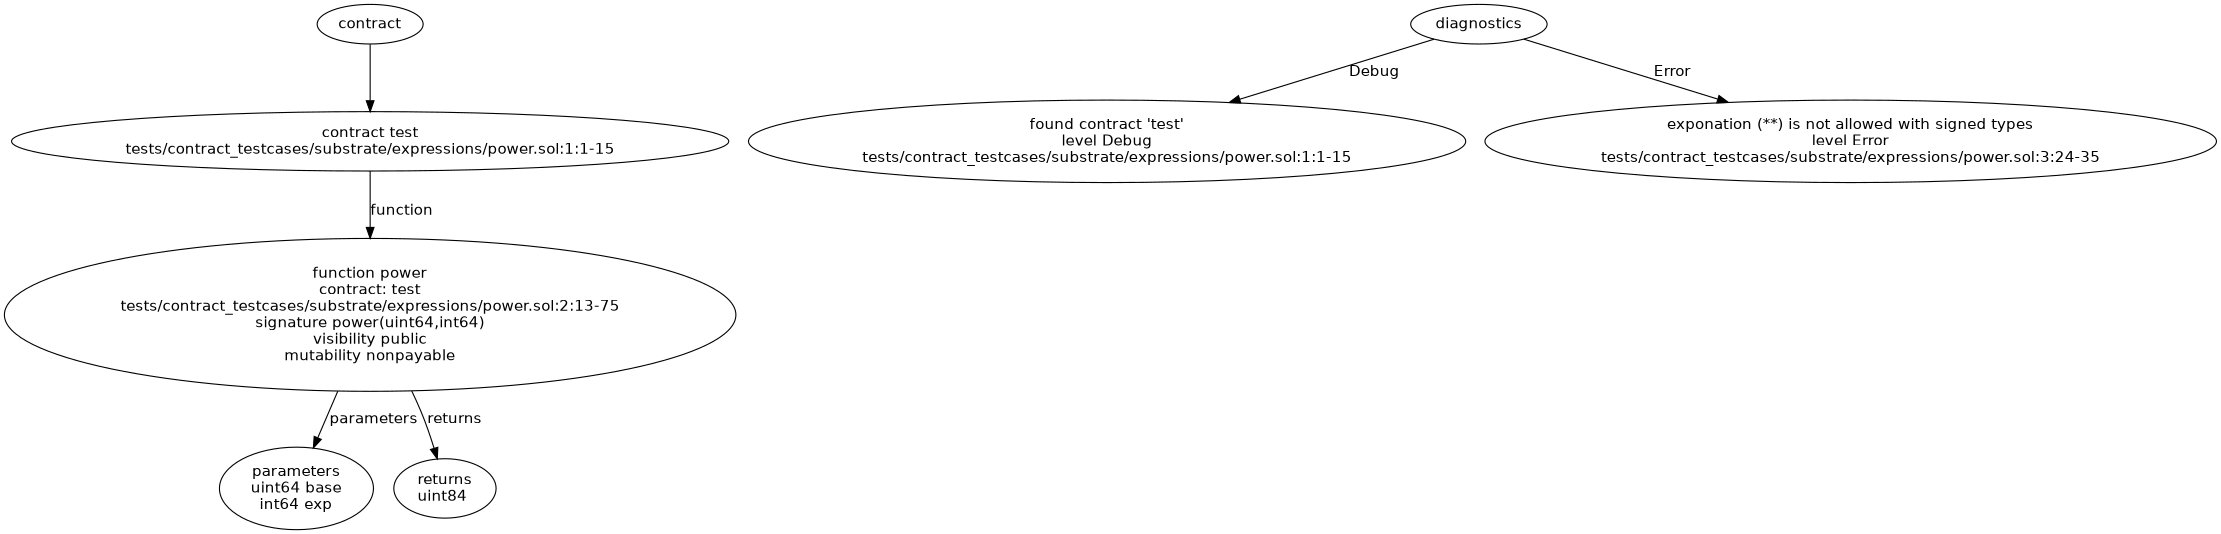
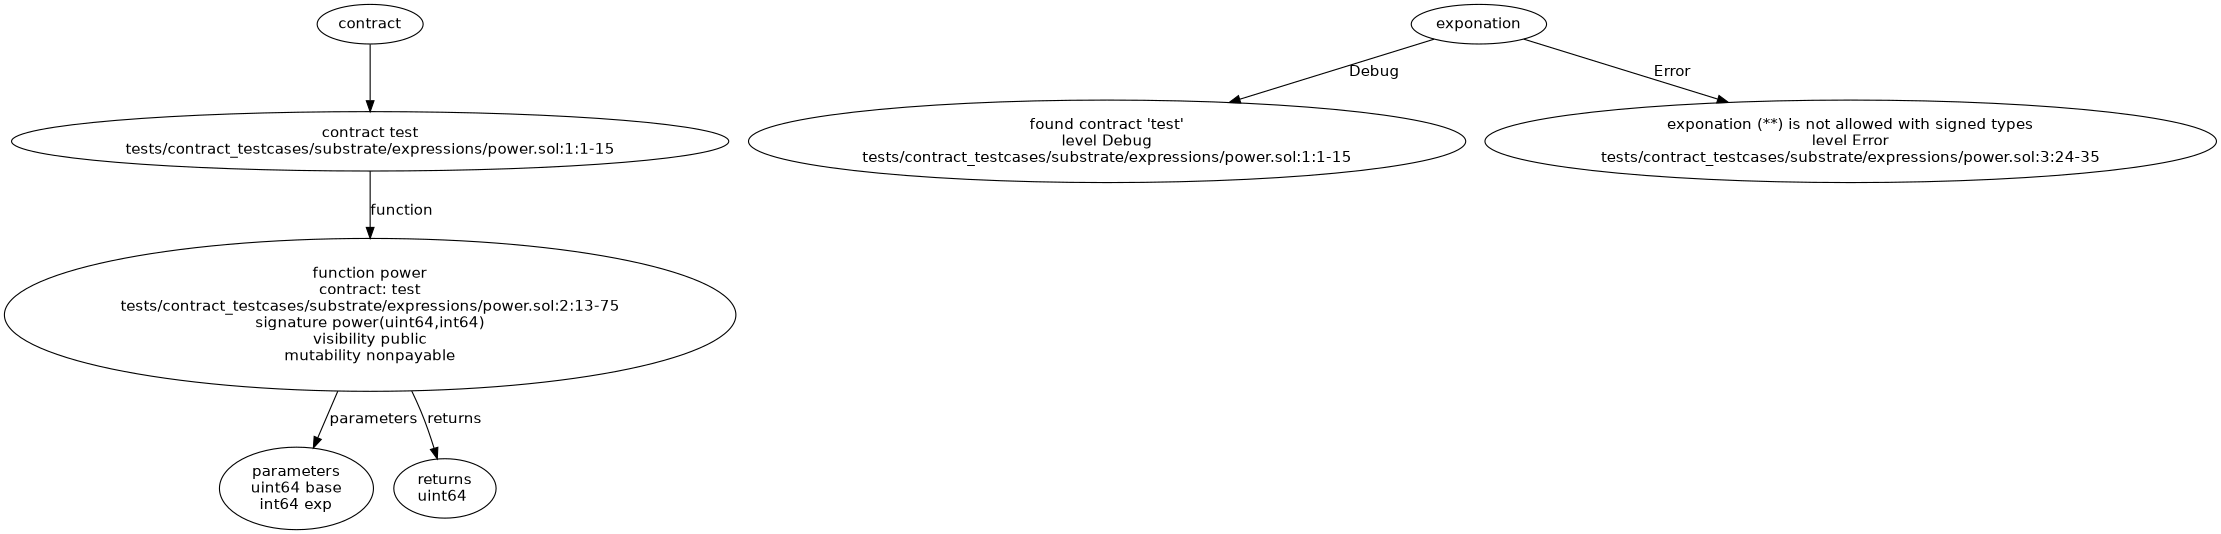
  strict digraph {
    fontname="DejaVu Sans"
    node [fontname="DejaVu Sans"]
    edge [fontname="DejaVu Sans"]
    n1 [label="contract test\ntests/contract_testcases/substrate/expressions/power.sol:1:1-15"]
    n2 [label="function power\ncontract: test\ntests/contract_testcases/substrate/expressions/power.sol:2:13-75\nsignature power(uint64,int64)\nvisibility public\nmutability nonpayable"]
    n3 [label="parameters\nuint64 base\nint64 exp"]
-   n4 [label="returns\nuint84 "]
+   n4 [label="returns\nuint64 "]
    n5 [label="found contract 'test'\nlevel Debug\ntests/contract_testcases/substrate/expressions/power.sol:1:1-15"]
    n6 [label="exponation (**) is not allowed with signed types\nlevel Error\ntests/contract_testcases/substrate/expressions/power.sol:3:24-35"]
    n7 [label=contract]
-   diagnostics
+   diagnostics [label=exponation]
    n1 -> n2 [label=function]
    n2 -> n3 [label=parameters]
    n2 -> n4 [label=returns]
    n7 -> n1
    diagnostics -> n5 [label=Debug]
    diagnostics -> n6 [label=Error]
  }
